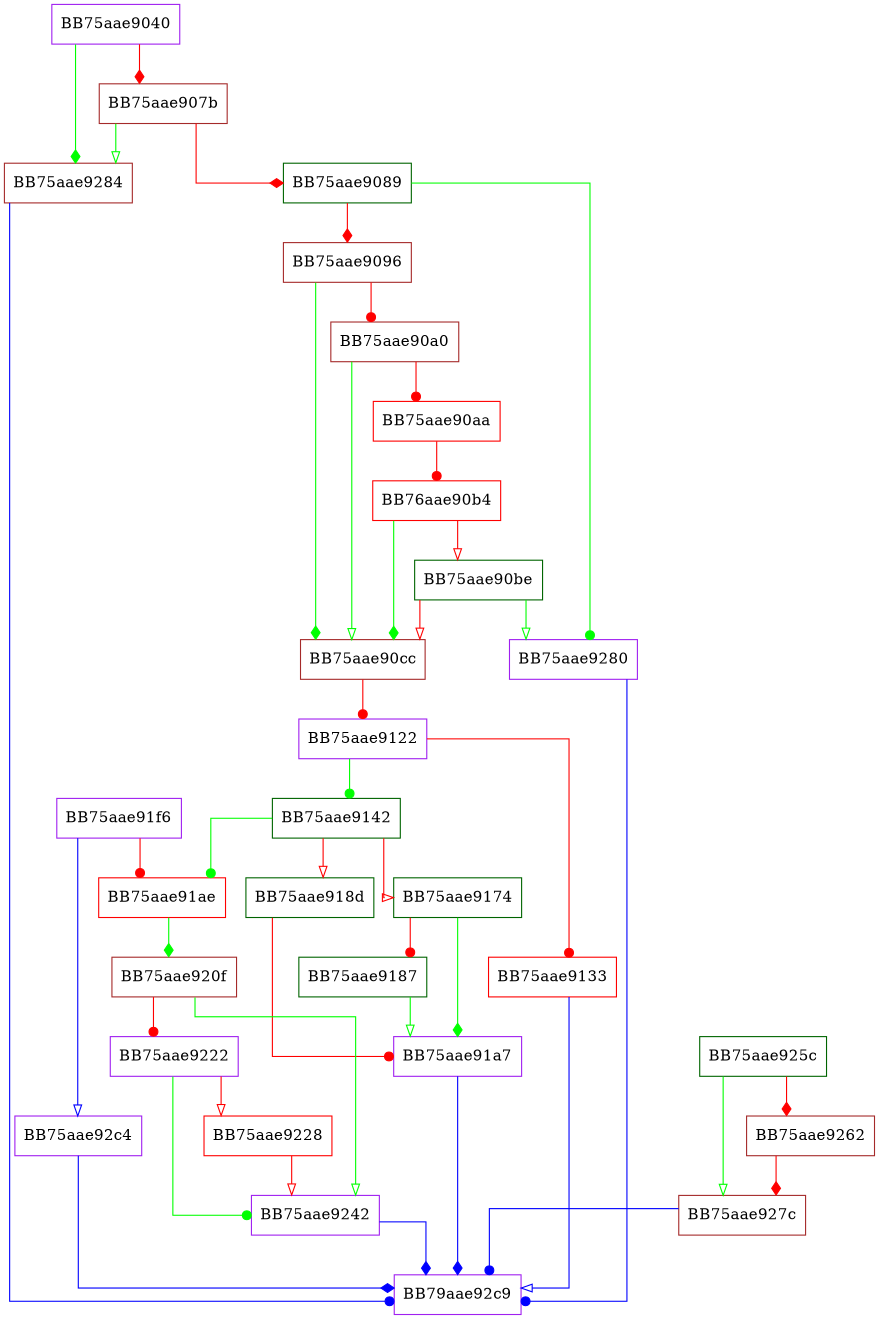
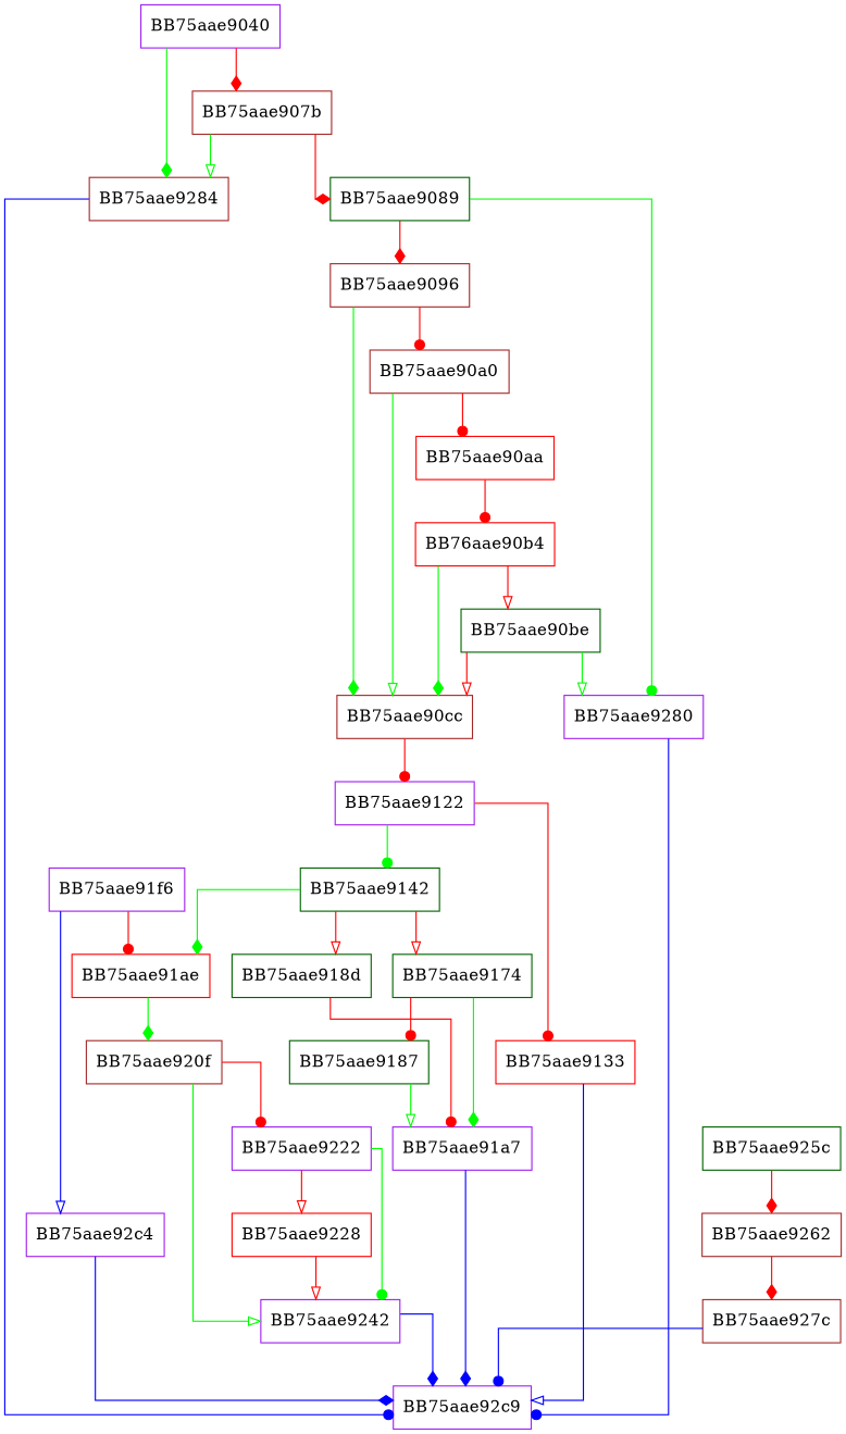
  digraph {
    splines=ortho
    node [color=purple shape=box]
    edge [arrowhead=dot color=red]
    BB75aae9284 [color=brown]
    BB75aae9040
    BB75aae907b [color=brown]
-   BB75aae92c9 [label=BB79aae92c9]
+   BB75aae92c9
    BB75aae9089 [color=darkgreen]
    BB75aae9280
    BB75aae9096 [color=brown]
    BB75aae90cc [color=brown]
    BB75aae90a0 [color=brown]
    BB75aae9122
    BB75aae90aa [color=red]
    BB75aae9142 [color=darkgreen]
    BB75aae9133 [color=red]
    n14 [color=red label=BB76aae90b4]
    BB75aae90be [color=darkgreen]
    BB75aae927c [color=brown]
    BB75aae925c [color=darkgreen]
    BB75aae9262 [color=brown]
    BB75aae91ae [color=red]
    BB75aae9174 [color=darkgreen]
    BB75aae918d [color=darkgreen]
    BB75aae920f [color=brown]
    BB75aae91a7
    BB75aae9187 [color=darkgreen]
    BB75aae9242
    BB75aae9222
    BB75aae91f6
    BB75aae92c4
    BB75aae9228 [color=red]
    BB75aae9284 -> BB75aae92c9 [color=blue]
    BB75aae9040 -> BB75aae9284 [arrowhead=diamond color=green]
    BB75aae9040 -> BB75aae907b [arrowhead=diamond]
    BB75aae907b -> BB75aae9284 [arrowhead=onormal color=green]
    BB75aae907b -> BB75aae9089 [arrowhead=diamond]
    BB75aae9089 -> BB75aae9280 [color=green]
    BB75aae9089 -> BB75aae9096 [arrowhead=diamond]
    BB75aae9280 -> BB75aae92c9 [color=blue]
    BB75aae9096 -> BB75aae90cc [arrowhead=diamond color=green]
    BB75aae9096 -> BB75aae90a0
    BB75aae90cc -> BB75aae9122
    BB75aae90a0 -> BB75aae90cc [arrowhead=onormal color=green]
    BB75aae90a0 -> BB75aae90aa
    BB75aae9122 -> BB75aae9142 [color=green]
    BB75aae9122 -> BB75aae9133
    BB75aae90aa -> n14
-   BB75aae9142 -> BB75aae91ae [color=green]
+   BB75aae9142 -> BB75aae91ae [arrowhead=diamond color=green]
    BB75aae9142 -> BB75aae9174 [arrowhead=onormal]
    BB75aae9142 -> BB75aae918d [arrowhead=onormal]
    BB75aae9133 -> BB75aae92c9 [arrowhead=onormal color=blue]
    n14 -> BB75aae90cc [arrowhead=diamond color=green]
    n14 -> BB75aae90be [arrowhead=onormal]
    BB75aae90be -> BB75aae9280 [arrowhead=onormal color=green]
    BB75aae90be -> BB75aae90cc [arrowhead=onormal]
    BB75aae927c -> BB75aae92c9 [color=blue]
-   BB75aae925c -> BB75aae927c [arrowhead=onormal color=green]
    BB75aae925c -> BB75aae9262 [arrowhead=diamond]
    BB75aae9262 -> BB75aae927c [arrowhead=diamond]
    BB75aae91ae -> BB75aae920f [arrowhead=diamond color=green]
    BB75aae9174 -> BB75aae91a7 [arrowhead=diamond color=green]
    BB75aae9174 -> BB75aae9187
    BB75aae918d -> BB75aae91a7
    BB75aae920f -> BB75aae9242 [arrowhead=onormal color=green]
    BB75aae920f -> BB75aae9222
    BB75aae91a7 -> BB75aae92c9 [arrowhead=diamond color=blue]
    BB75aae9187 -> BB75aae91a7 [arrowhead=onormal color=green]
    BB75aae9242 -> BB75aae92c9 [arrowhead=diamond color=blue]
    BB75aae9222 -> BB75aae9242 [color=green]
    BB75aae9222 -> BB75aae9228 [arrowhead=onormal]
    BB75aae91f6 -> BB75aae91ae
    BB75aae91f6 -> BB75aae92c4 [arrowhead=onormal color=blue]
    BB75aae92c4 -> BB75aae92c9 [arrowhead=diamond color=blue]
    BB75aae9228 -> BB75aae9242 [arrowhead=onormal]
  }
